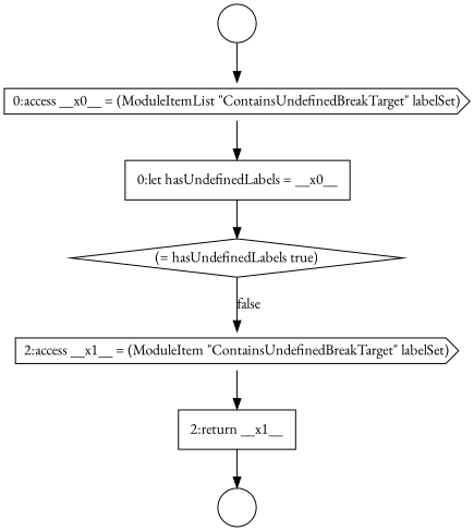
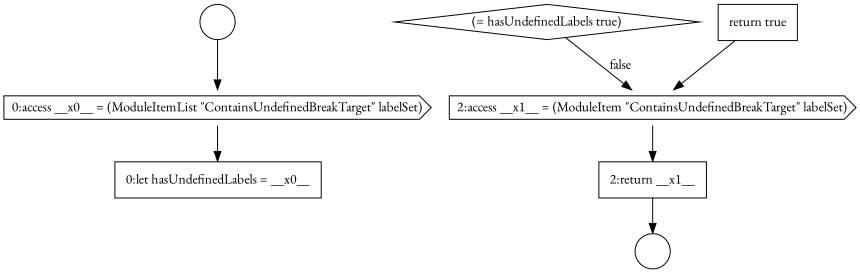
  digraph {
    fontname="EB Garamond"
    node [color=black fillcolor=white fontname="EB Garamond" shape=none style=filled]
    edge [color=black fontname="EB Garamond"]
    n1 [label=<<font color="black">0:access __x0__ = (ModuleItemList &quot;ContainsUndefinedBreakTarget&quot; labelSet)</font>> shape=cds]
    n2 [label=<<font color="black">     <table border="0" cellborder="1" cellspacing="0" cellpadding="10">       <tr><td align="left">0:let hasUndefinedLabels = __x0__</td></tr>     </table>   </font>> margin=0]
    n3 [label=<<font color="black">(= hasUndefinedLabels true)</font>> shape=diamond]
    n4 [label=<<font color="black">2:access __x1__ = (ModuleItem &quot;ContainsUndefinedBreakTarget&quot; labelSet)</font>> shape=cds]
    n5 [label=<<font color="black">     <table border="0" cellborder="1" cellspacing="0" cellpadding="10">       <tr><td align="left">2:return __x1__</td></tr>     </table>   </font>> margin=0]
    n6 [label=" " shape=circle]
+   n7 [label=<<font color="black">     <table border="0" cellborder="1" cellspacing="0" cellpadding="10">       <tr><td align="left">return true</td></tr>     </table>   </font>> margin=0]
    n8 [label=" " shape=circle]
    n1 -> n2
-   n2 -> n3
    n3 -> n4 [label=<<font color="black">false</font>>]
    n4 -> n5
    n5 -> n6
+   n7 -> n4
    n8 -> n1
  }
